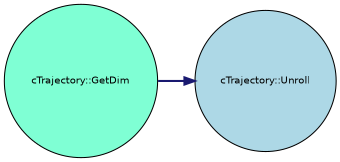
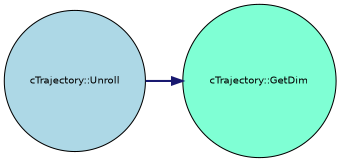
  digraph {
    rankdir=LR
    node [color=black fontname=Helvetica fontsize=10 shape=circle style=filled]
    n1 [fillcolor=lightblue fontcolor=black height=0.2 label="cTrajectory::Unroll" width=0.4]
    n2 [fillcolor=aquamarine height=0.2 label="cTrajectory::GetDim" width=0.4]
-   n2 -> n1 [color=midnightblue fontname=Helvetica fontsize=10 labelfontname=Helvetica labelfontsize=10 style=bold]
+   n1 -> n2 [color=midnightblue fontname=Helvetica fontsize=10 labelfontname=Helvetica labelfontsize=10 style=bold]
  }
